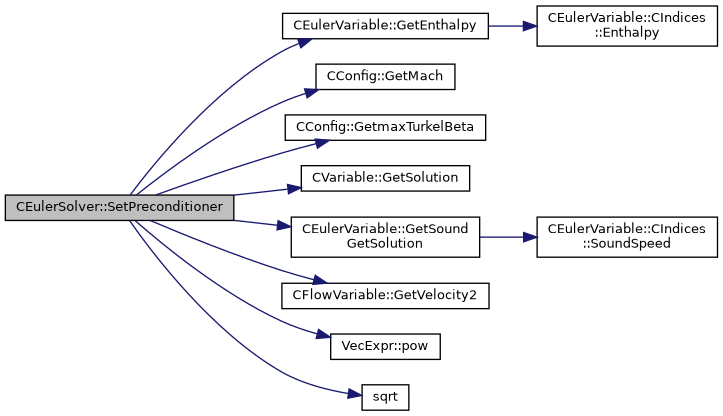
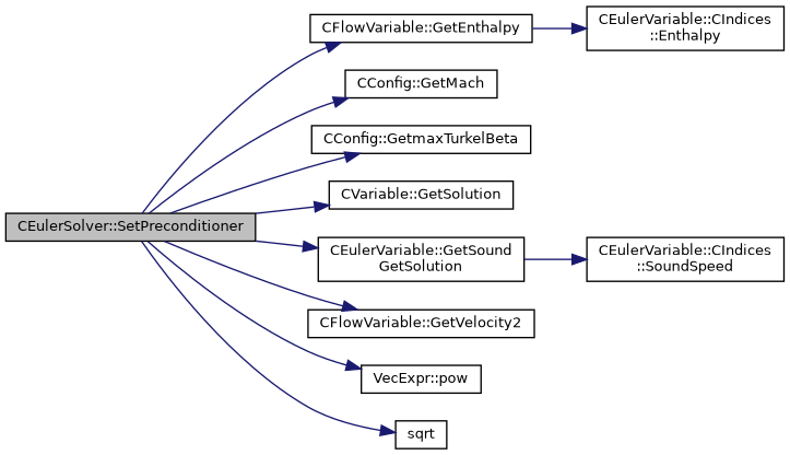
  digraph {
    rankdir=LR
    node [color=black fillcolor=white fontname=Helvetica fontsize=10 shape=record style=filled]
    edge [color=midnightblue fontname=Helvetica fontsize=10 labelfontname=Helvetica labelfontsize=10 style=solid]
    n1 [fillcolor=grey75 fontcolor=black height=0.2 label="CEulerSolver::SetPreconditioner" width=0.4]
-   n2 [height=0.2 label="CEulerVariable::GetEnthalpy" width=0.4]
+   n2 [height=0.2 label="CFlowVariable::GetEnthalpy" width=0.4]
    n3 [height=0.2 label="CConfig::GetMach" width=0.4]
    n4 [height=0.2 label="CConfig::GetmaxTurkelBeta" width=0.4]
    n5 [height=0.2 label="CVariable::GetSolution" width=0.4]
    n6 [height=0.2 label="CEulerVariable::GetSound\lGetSolution" width=0.4]
    n7 [height=0.2 label="CFlowVariable::GetVelocity2" width=0.4]
    n8 [height=0.2 label="VecExpr::pow" width=0.4]
    n9 [height=0.2 label=sqrt width=0.4]
    n10 [height=0.2 label="CEulerVariable::CIndices\l::Enthalpy" width=0.4]
    n11 [height=0.2 label="CEulerVariable::CIndices\l::SoundSpeed" width=0.4]
    n1 -> n2
    n1 -> n3
    n1 -> n4
    n1 -> n5
    n1 -> n6
    n1 -> n7
    n1 -> n8
    n1 -> n9
    n2 -> n10
    n6 -> n11
  }
